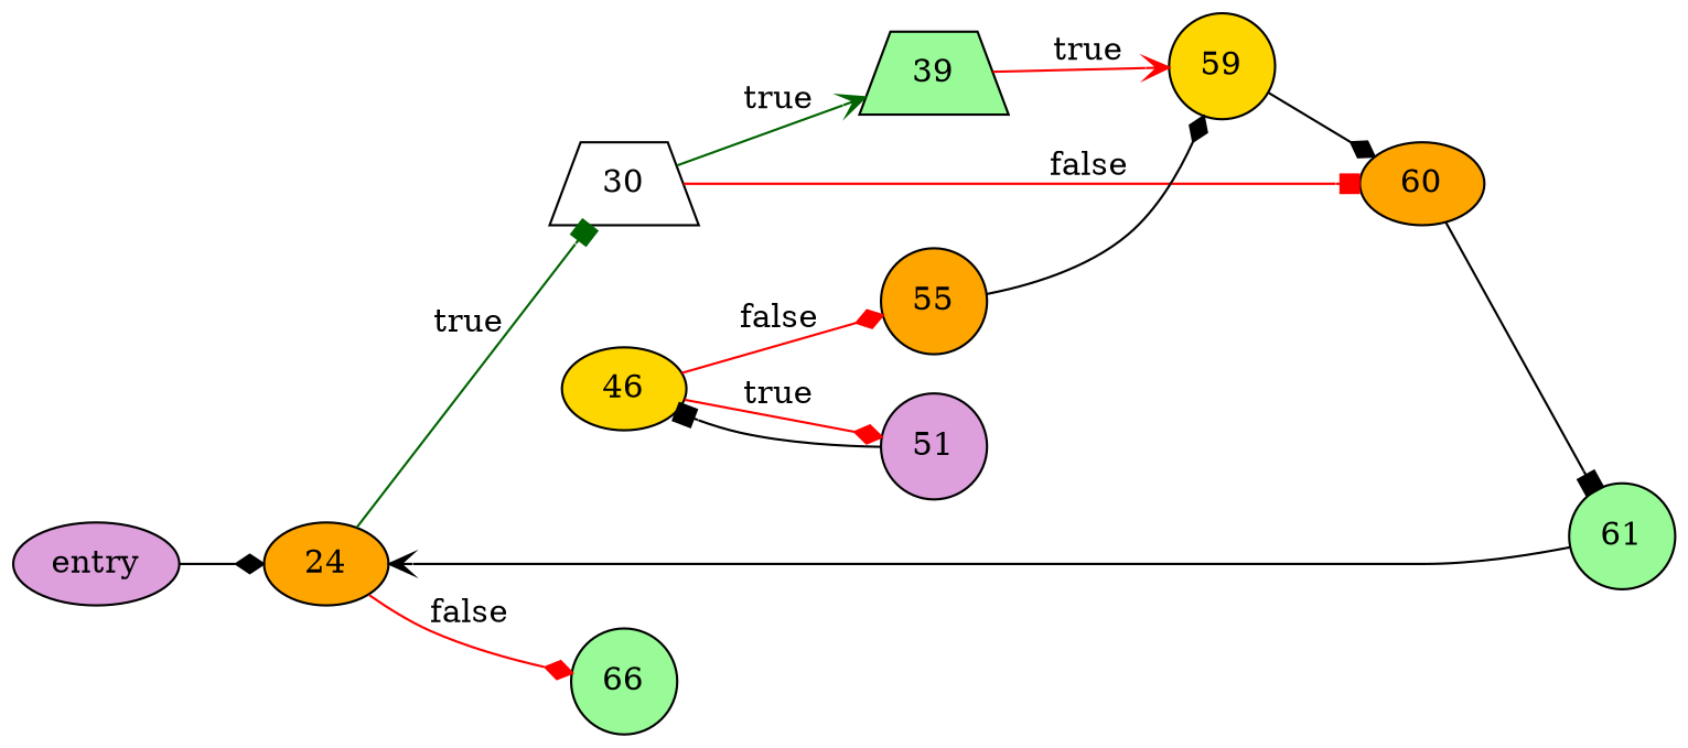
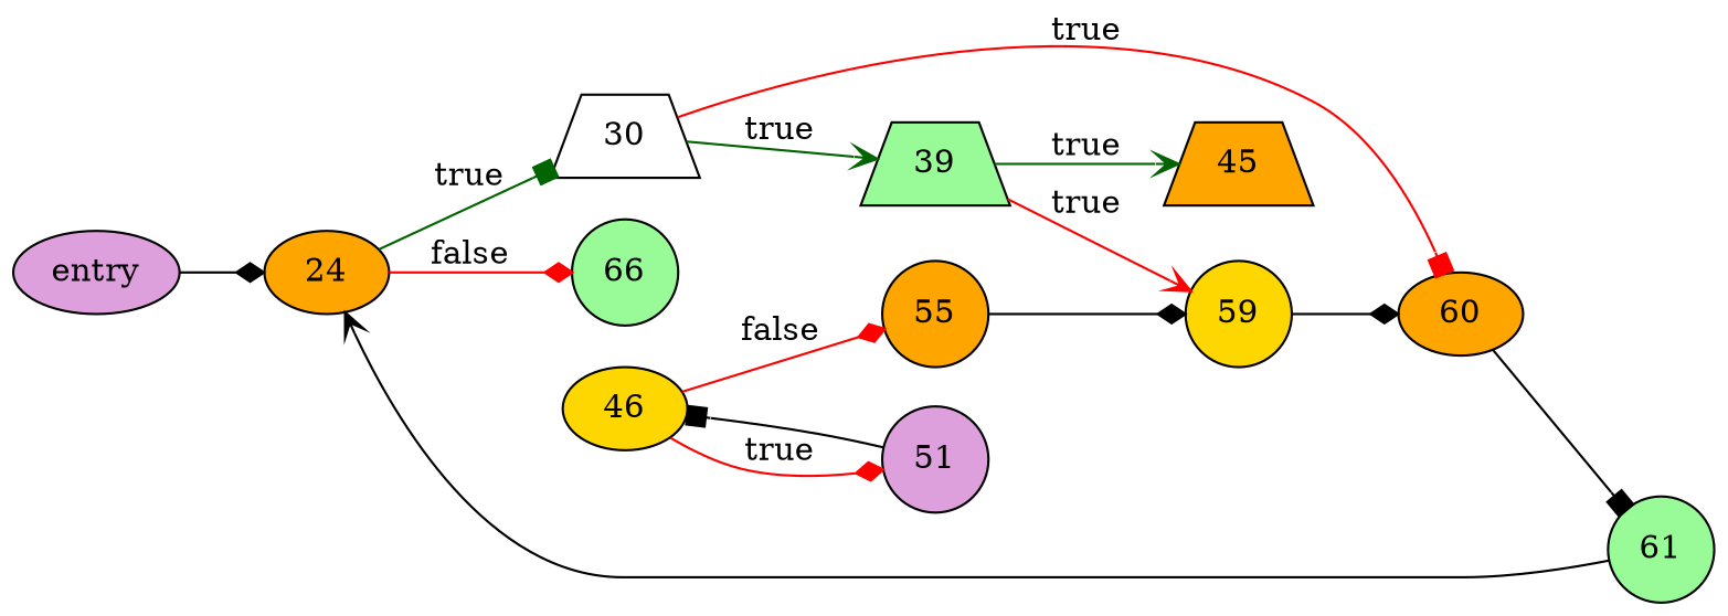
  digraph {
    rankdir=LR
    node [fillcolor=orange shape=circle style=filled]
    edge [arrowhead=diamond]
    n1 [fillcolor=plum label=entry shape=ellipse]
    24 [shape=ellipse]
    30 [fillcolor=white shape=trapezium]
    66 [fillcolor=palegreen]
    39 [fillcolor=palegreen shape=trapezium]
    60 [shape=ellipse]
+   45 [shape=trapezium]
    59 [fillcolor=gold]
    61 [fillcolor=palegreen]
    46 [fillcolor=gold shape=ellipse]
    51 [fillcolor=plum]
    55
    n1 -> 24
    24 -> 30 [arrowhead=box color=darkgreen label=true]
    24 -> 66 [color=red label=false]
    30 -> 39 [arrowhead=vee color=darkgreen label=true]
-   30 -> 60 [arrowhead=box color=red label=false]
+   30 -> 60 [arrowhead=box color=red label=true]
+   39 -> 45 [arrowhead=vee color=darkgreen label=true]
    39 -> 59 [arrowhead=vee color=red label=true]
    60 -> 61 [arrowhead=box]
    59 -> 60
    61 -> 24 [arrowhead=vee]
    46 -> 51 [color=red label=true]
    46 -> 55 [color=red label=false]
    51 -> 46 [arrowhead=box]
    55 -> 59
  }
